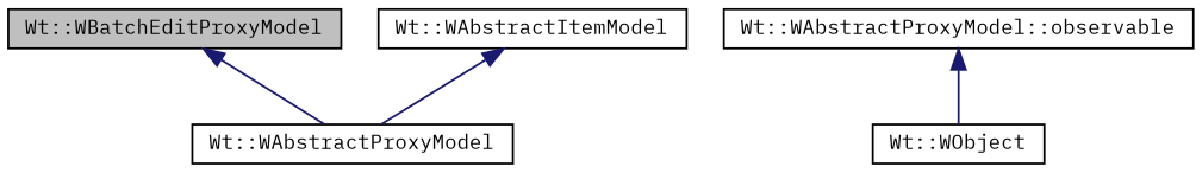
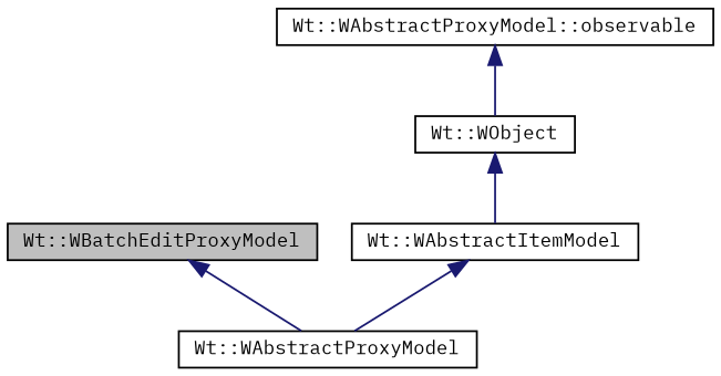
  digraph {
    fontname="IBM Plex Mono"
    node [color=black fillcolor=white fontname="IBM Plex Mono" fontsize=10 shape=record style=filled]
    edge [color=midnightblue dir=back fontname="IBM Plex Mono" fontsize=10 labelfontname=Helvetica labelfontsize=10 style=solid]
    n1 [fillcolor=grey75 fontcolor=black height=0.2 label="Wt::WBatchEditProxyModel" width=0.4]
    n2 [height=0.2 label="Wt::WAbstractProxyModel" width=0.4]
    n3 [height=0.2 label="Wt::WAbstractItemModel" width=0.4]
    n4 [height=0.2 label="Wt::WObject" width=0.4]
    n5 [height=0.2 label="Wt::WAbstractProxyModel::observable" width=0.4]
    n1 -> n2
    n3 -> n2
+   n4 -> n3
    n5 -> n4
  }
